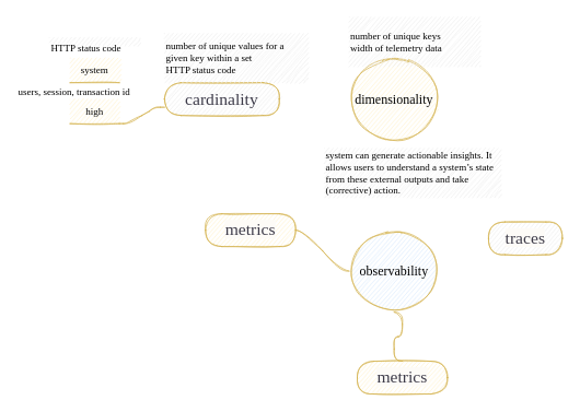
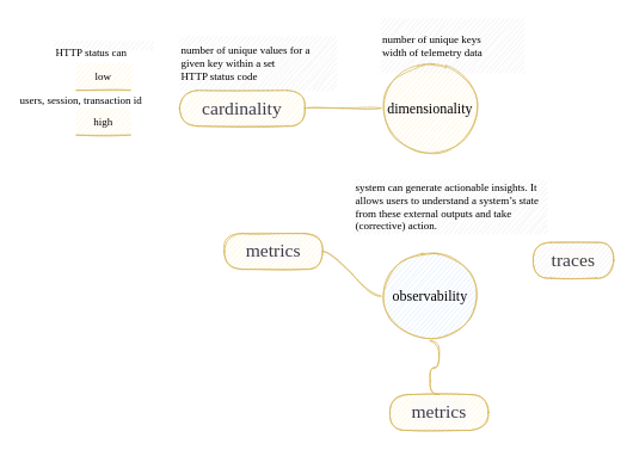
  <mxCell id="0" />
  <mxCell id="1" parent="0" />
  <mxCell id="2" value="" style="edgeStyle=entityRelationEdgeStyle;startArrow=none;endArrow=none;segment=10;curved=1;shadow=0;sketch=1;fillColor=#fff2cc;strokeColor=#d6b656;fontFamily=Architects Daughter;" parent="1" source="4" target="6" edge="1"><mxGeometry relative="1" as="geometry" /></mxCell>
  <mxCell id="3" value="" style="edgeStyle=entityRelationEdgeStyle;rounded=1;orthogonalLoop=1;jettySize=auto;html=1;startArrow=none;endArrow=none;segment=10;curved=1;entryX=0.5;entryY=0;entryDx=0;entryDy=0;exitX=0.5;exitY=1;exitDx=0;exitDy=0;shadow=0;sketch=1;strokeColor=#d6b656;align=center;verticalAlign=middle;fontFamily=Architects Daughter;fontSize=11;fontColor=default;labelBackgroundColor=default;fillColor=#fff2cc;" parent="1" source="4" target="7" edge="1"><mxGeometry relative="1" as="geometry" /></mxCell>
  <mxCell id="4" value="observability" style="ellipse;whiteSpace=wrap;html=1;align=center;treeFolding=1;treeMoving=1;newEdgeStyle={&quot;edgeStyle&quot;:&quot;entityRelationEdgeStyle&quot;,&quot;startArrow&quot;:&quot;none&quot;,&quot;endArrow&quot;:&quot;none&quot;,&quot;segment&quot;:10,&quot;curved&quot;:1};shadow=0;sketch=1;fillColor=#dae8fc;strokeColor=#d6b656;fontFamily=Architects Daughter;fontSize=16;" parent="1" vertex="1"><mxGeometry x="425" y="280" width="110" height="100" as="geometry" /></mxCell>
  <mxCell id="5" value="&lt;span style=&quot;color: rgb(61, 59, 73); font-size: 20.8px; text-align: left; background-color: rgb(253, 251, 247);&quot;&gt;traces&lt;/span&gt;" style="whiteSpace=wrap;html=1;rounded=1;arcSize=50;align=center;verticalAlign=middle;strokeWidth=1;autosize=1;spacing=4;treeFolding=1;treeMoving=1;newEdgeStyle={&quot;edgeStyle&quot;:&quot;entityRelationEdgeStyle&quot;,&quot;startArrow&quot;:&quot;none&quot;,&quot;endArrow&quot;:&quot;none&quot;,&quot;segment&quot;:10,&quot;curved&quot;:1};shadow=0;sketch=1;fillColor=#ededed;strokeColor=#d6b656;fontFamily=Architects Daughter;" parent="1" vertex="1"><mxGeometry x="595" y="270" width="90" height="40" as="geometry" /></mxCell>
  <mxCell id="6" value="&lt;span style=&quot;color: rgb(61, 59, 73); font-size: 20.8px; text-align: left; background-color: rgb(253, 251, 247);&quot;&gt;metrics&lt;/span&gt;" style="whiteSpace=wrap;html=1;rounded=1;arcSize=50;align=center;verticalAlign=middle;strokeWidth=1;autosize=1;spacing=4;treeFolding=1;treeMoving=1;newEdgeStyle={&quot;edgeStyle&quot;:&quot;entityRelationEdgeStyle&quot;,&quot;startArrow&quot;:&quot;none&quot;,&quot;endArrow&quot;:&quot;none&quot;,&quot;segment&quot;:10,&quot;curved&quot;:1};shadow=0;sketch=1;fillColor=#fff2cc;strokeColor=#d6b656;fontFamily=Architects Daughter;" parent="1" vertex="1"><mxGeometry x="250" y="260" width="110" height="40" as="geometry" /></mxCell>
  <mxCell id="7" value="&lt;span style=&quot;color: rgb(61, 59, 73); font-size: 20.8px; text-align: left; background-color: rgb(253, 251, 247);&quot;&gt;metrics&lt;/span&gt;" style="whiteSpace=wrap;html=1;rounded=1;arcSize=50;align=center;verticalAlign=middle;strokeWidth=1;autosize=1;spacing=4;treeFolding=1;treeMoving=1;newEdgeStyle={&quot;edgeStyle&quot;:&quot;entityRelationEdgeStyle&quot;,&quot;startArrow&quot;:&quot;none&quot;,&quot;endArrow&quot;:&quot;none&quot;,&quot;segment&quot;:10,&quot;curved&quot;:1};shadow=0;sketch=1;fillColor=#fff2cc;strokeColor=#d6b656;fontFamily=Architects Daughter;" parent="1" vertex="1"><mxGeometry x="435" y="440" width="110" height="40" as="geometry" /></mxCell>
- <mxCell id="8" value="&lt;font&gt;system can generate actionable insights. It allows users to understand a system’s state from these external outputs and take (corrective) action.&lt;/font&gt;" style="text;html=1;align=left;verticalAlign=middle;whiteSpace=wrap;rounded=0;fillColor=#EDEDED;sketch=1;curveFitting=1;jiggle=2;fontFamily=Architects Daughter;" vertex="1" parent="1"><mxGeometry x="395" y="180" width="215" height="60" as="geometry" /></mxCell>
+ <mxCell id="8" value="&lt;font&gt;system can generate actionable insights. It allows users to understand a system’s state from these external outputs and take (corrective) action.&lt;/font&gt;" style="text;html=1;align=left;verticalAlign=middle;whiteSpace=wrap;rounded=0;fillColor=#EDEDED;sketch=1;curveFitting=1;jiggle=2;fontFamily=Architects Daughter;" vertex="1" parent="1"><mxGeometry x="395" y="200" width="215" height="60" as="geometry" /></mxCell>
  <mxCell id="9" value="dimensionality" style="ellipse;whiteSpace=wrap;html=1;align=center;treeFolding=1;treeMoving=1;newEdgeStyle={&quot;edgeStyle&quot;:&quot;entityRelationEdgeStyle&quot;,&quot;startArrow&quot;:&quot;none&quot;,&quot;endArrow&quot;:&quot;none&quot;,&quot;segment&quot;:10,&quot;curved&quot;:1};shadow=0;sketch=1;fillColor=#fff2cc;strokeColor=#d6b656;fontFamily=Architects Daughter;fontSize=16;" vertex="1" parent="1"><mxGeometry x="425" y="70" width="110" height="100" as="geometry" /></mxCell>
- <mxCell id="10" value="&lt;br&gt;HTTP status code" style="text;html=1;align=left;verticalAlign=middle;whiteSpace=wrap;rounded=0;fillColor=#EDEDED;sketch=1;curveFitting=1;jiggle=2;fontFamily=Architects Daughter;" vertex="1" parent="1"><mxGeometry x="60" y="45" width="110" height="10" as="geometry" /></mxCell>
- <mxCell id="12" value="&lt;div style=&quot;text-align: left;&quot;&gt;&lt;span style=&quot;background-color: initial; font-size: 20.8px;&quot;&gt;&lt;font color=&quot;#3d3b49&quot;&gt;cardinality&lt;/font&gt;&lt;/span&gt;&lt;/div&gt;" style="whiteSpace=wrap;html=1;rounded=1;arcSize=50;align=center;verticalAlign=middle;strokeWidth=1;autosize=1;spacing=4;treeFolding=1;treeMoving=1;newEdgeStyle={&quot;edgeStyle&quot;:&quot;entityRelationEdgeStyle&quot;,&quot;startArrow&quot;:&quot;none&quot;,&quot;endArrow&quot;:&quot;none&quot;,&quot;segment&quot;:10,&quot;curved&quot;:1};shadow=0;sketch=1;fillColor=#ededed;strokeColor=#d6b656;fontFamily=Architects Daughter;" vertex="1" parent="1"><mxGeometry x="200" y="100" width="140" height="40" as="geometry" /></mxCell>
+ <mxCell id="10" value="&lt;br&gt;HTTP status can" style="text;html=1;align=left;verticalAlign=middle;whiteSpace=wrap;rounded=0;fillColor=#EDEDED;sketch=1;curveFitting=1;jiggle=2;fontFamily=Architects Daughter;" vertex="1" parent="1"><mxGeometry x="60" y="45" width="110" height="10" as="geometry" /></mxCell>
+ <mxCell id="11" style="edgeStyle=entityRelationEdgeStyle;rounded=1;orthogonalLoop=1;jettySize=auto;html=1;startArrow=none;endArrow=none;segment=10;curved=1;shadow=0;sketch=1;strokeColor=#d6b656;align=center;verticalAlign=middle;fontFamily=Architects Daughter;fontSize=11;fontColor=default;labelBackgroundColor=default;fillColor=#fff2cc;" edge="1" parent="1" source="12" target="9"><mxGeometry relative="1" as="geometry" /></mxCell>
+ <mxCell id="12" value="&lt;div style=&quot;text-align: left;&quot;&gt;&lt;span style=&quot;background-color: initial; font-size: 20.8px;&quot;&gt;&lt;font color=&quot;#3d3b49&quot;&gt;cardinality&lt;/font&gt;&lt;/span&gt;&lt;/div&gt;" style="whiteSpace=wrap;html=1;rounded=1;arcSize=50;align=center;verticalAlign=middle;strokeWidth=1;autosize=1;spacing=4;treeFolding=1;treeMoving=1;newEdgeStyle={&quot;edgeStyle&quot;:&quot;entityRelationEdgeStyle&quot;,&quot;startArrow&quot;:&quot;none&quot;,&quot;endArrow&quot;:&quot;none&quot;,&quot;segment&quot;:10,&quot;curved&quot;:1};shadow=0;sketch=1;fillColor=#fff2cc;strokeColor=#d6b656;fontFamily=Architects Daughter;" vertex="1" parent="1"><mxGeometry x="200" y="100" width="140" height="40" as="geometry" /></mxCell>
  <mxCell id="13" value="&lt;font&gt;number of unique keys&lt;/font&gt;&lt;div&gt;&lt;font&gt;width of telemetry data&amp;nbsp;&lt;/font&gt;&lt;/div&gt;" style="text;html=1;align=left;verticalAlign=middle;whiteSpace=wrap;rounded=0;fillColor=#EDEDED;sketch=1;curveFitting=1;jiggle=2;fontFamily=Architects Daughter;" vertex="1" parent="1"><mxGeometry x="425" y="20" width="160" height="60" as="geometry" /></mxCell>
- <mxCell id="14" value="system" style="whiteSpace=wrap;html=1;shape=partialRectangle;top=0;left=0;bottom=1;right=0;points=[[0,1],[1,1]];fillColor=#fff2cc;align=center;verticalAlign=middle;routingCenterY=0.5;snapToPoint=1;recursiveResize=0;autosize=1;treeFolding=1;treeMoving=1;newEdgeStyle={&quot;edgeStyle&quot;:&quot;entityRelationEdgeStyle&quot;,&quot;startArrow&quot;:&quot;none&quot;,&quot;endArrow&quot;:&quot;none&quot;,&quot;segment&quot;:10,&quot;curved&quot;:1,&quot;sourcePerimeterSpacing&quot;:0,&quot;targetPerimeterSpacing&quot;:0};rounded=1;shadow=0;sketch=1;strokeColor=#d6b656;strokeWidth=1;spacing=4;arcSize=50;fontFamily=Architects Daughter;fontSize=12;fontColor=default;" vertex="1" parent="1"><mxGeometry x="85" y="70" width="60" height="30" as="geometry" /></mxCell>
- <mxCell id="15" style="edgeStyle=entityRelationEdgeStyle;rounded=1;orthogonalLoop=1;jettySize=auto;html=1;startArrow=none;endArrow=none;segment=10;sourcePerimeterSpacing=0;targetPerimeterSpacing=0;entryX=0;entryY=0.75;entryDx=0;entryDy=0;shadow=0;sketch=1;strokeColor=#d6b656;strokeWidth=1;align=center;verticalAlign=middle;spacing=4;arcSize=50;fontFamily=Architects Daughter;fontSize=12;fontColor=default;autosize=1;fillColor=#fff2cc;" edge="1" parent="1" source="16" target="12"><mxGeometry relative="1" as="geometry" /></mxCell>
+ <mxCell id="14" value="low" style="whiteSpace=wrap;html=1;shape=partialRectangle;top=0;left=0;bottom=1;right=0;points=[[0,1],[1,1]];fillColor=#fff2cc;align=center;verticalAlign=middle;routingCenterY=0.5;snapToPoint=1;recursiveResize=0;autosize=1;treeFolding=1;treeMoving=1;newEdgeStyle={&quot;edgeStyle&quot;:&quot;entityRelationEdgeStyle&quot;,&quot;startArrow&quot;:&quot;none&quot;,&quot;endArrow&quot;:&quot;none&quot;,&quot;segment&quot;:10,&quot;curved&quot;:1,&quot;sourcePerimeterSpacing&quot;:0,&quot;targetPerimeterSpacing&quot;:0};rounded=1;shadow=0;sketch=1;strokeColor=#d6b656;strokeWidth=1;spacing=4;arcSize=50;fontFamily=Architects Daughter;fontSize=12;fontColor=default;" vertex="1" parent="1"><mxGeometry x="85" y="70" width="60" height="30" as="geometry" /></mxCell>
  <mxCell id="16" value="high" style="whiteSpace=wrap;html=1;shape=partialRectangle;top=0;left=0;bottom=1;right=0;points=[[0,1],[1,1]];fillColor=#fff2cc;align=center;verticalAlign=middle;routingCenterY=0.5;snapToPoint=1;recursiveResize=0;autosize=1;treeFolding=1;treeMoving=1;newEdgeStyle={&quot;edgeStyle&quot;:&quot;entityRelationEdgeStyle&quot;,&quot;startArrow&quot;:&quot;none&quot;,&quot;endArrow&quot;:&quot;none&quot;,&quot;segment&quot;:10,&quot;curved&quot;:1,&quot;sourcePerimeterSpacing&quot;:0,&quot;targetPerimeterSpacing&quot;:0};rounded=1;shadow=0;sketch=1;strokeColor=#d6b656;strokeWidth=1;spacing=4;arcSize=50;fontFamily=Architects Daughter;fontSize=12;fontColor=default;" vertex="1" parent="1"><mxGeometry x="85" y="120" width="60" height="30" as="geometry" /></mxCell>
  <mxCell id="17" value="number of unique values for a given key within a set&lt;br&gt;HTTP status code" style="text;html=1;align=left;verticalAlign=middle;whiteSpace=wrap;rounded=0;fillColor=#EDEDED;sketch=1;curveFitting=1;jiggle=2;fontFamily=Architects Daughter;" vertex="1" parent="1"><mxGeometry x="200" y="40" width="175" height="60" as="geometry" /></mxCell>
  <mxCell id="18" value="users, session, transaction id" style="text;html=1;align=left;verticalAlign=middle;whiteSpace=wrap;rounded=0;fillColor=#EDEDED;sketch=1;curveFitting=1;jiggle=2;fontFamily=Architects Daughter;" vertex="1" parent="1"><mxGeometry x="20" y="110" width="180" as="geometry" /></mxCell>
